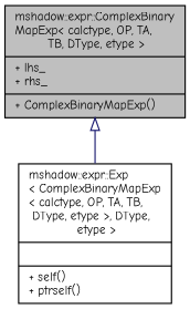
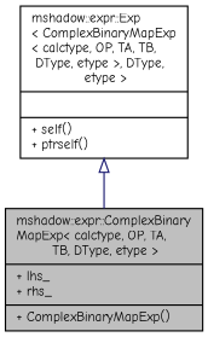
  digraph {
    fontname="Comic Neue"
    node [color=black fontname="Comic Neue" fontsize=10 shape=record style=filled]
    n1 [fillcolor=grey75 fontcolor=black height=0.2 label="{mshadow::expr::ComplexBinary\lMapExp\< calctype, OP, TA,\l TB, DType, etype \>\n|+ lhs_\l+ rhs_\l|+ ComplexBinaryMapExp()\l}" width=0.4]
    n2 [fillcolor=white height=0.2 label="{mshadow::expr::Exp\l\< ComplexBinaryMapExp\l\< calctype, OP, TA, TB,\l DType, etype \>, DType,\l etype \>\n||+ self()\l+ ptrself()\l}" width=0.4]
-   n1 -> n2 [arrowtail=onormal color=midnightblue dir=back fontname="Comic Neue" fontsize=10 labelfontname=Helvetica labelfontsize=10 style=solid]
+   n2 -> n1 [arrowtail=onormal color=midnightblue dir=back fontname="Comic Neue" fontsize=10 labelfontname=Helvetica labelfontsize=10 style=solid]
  }
